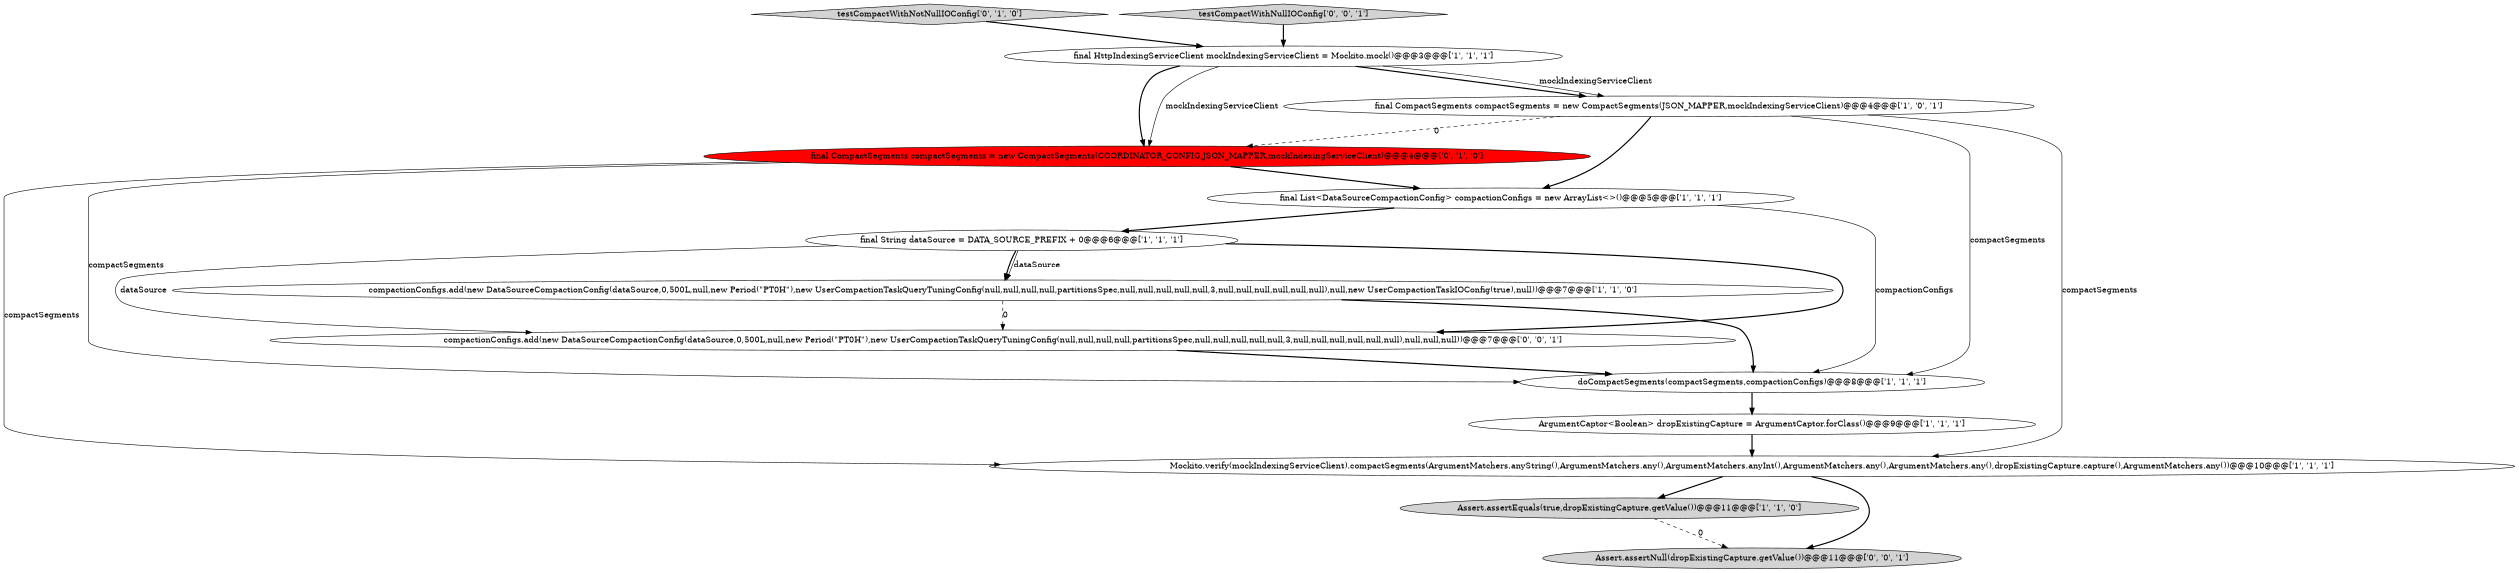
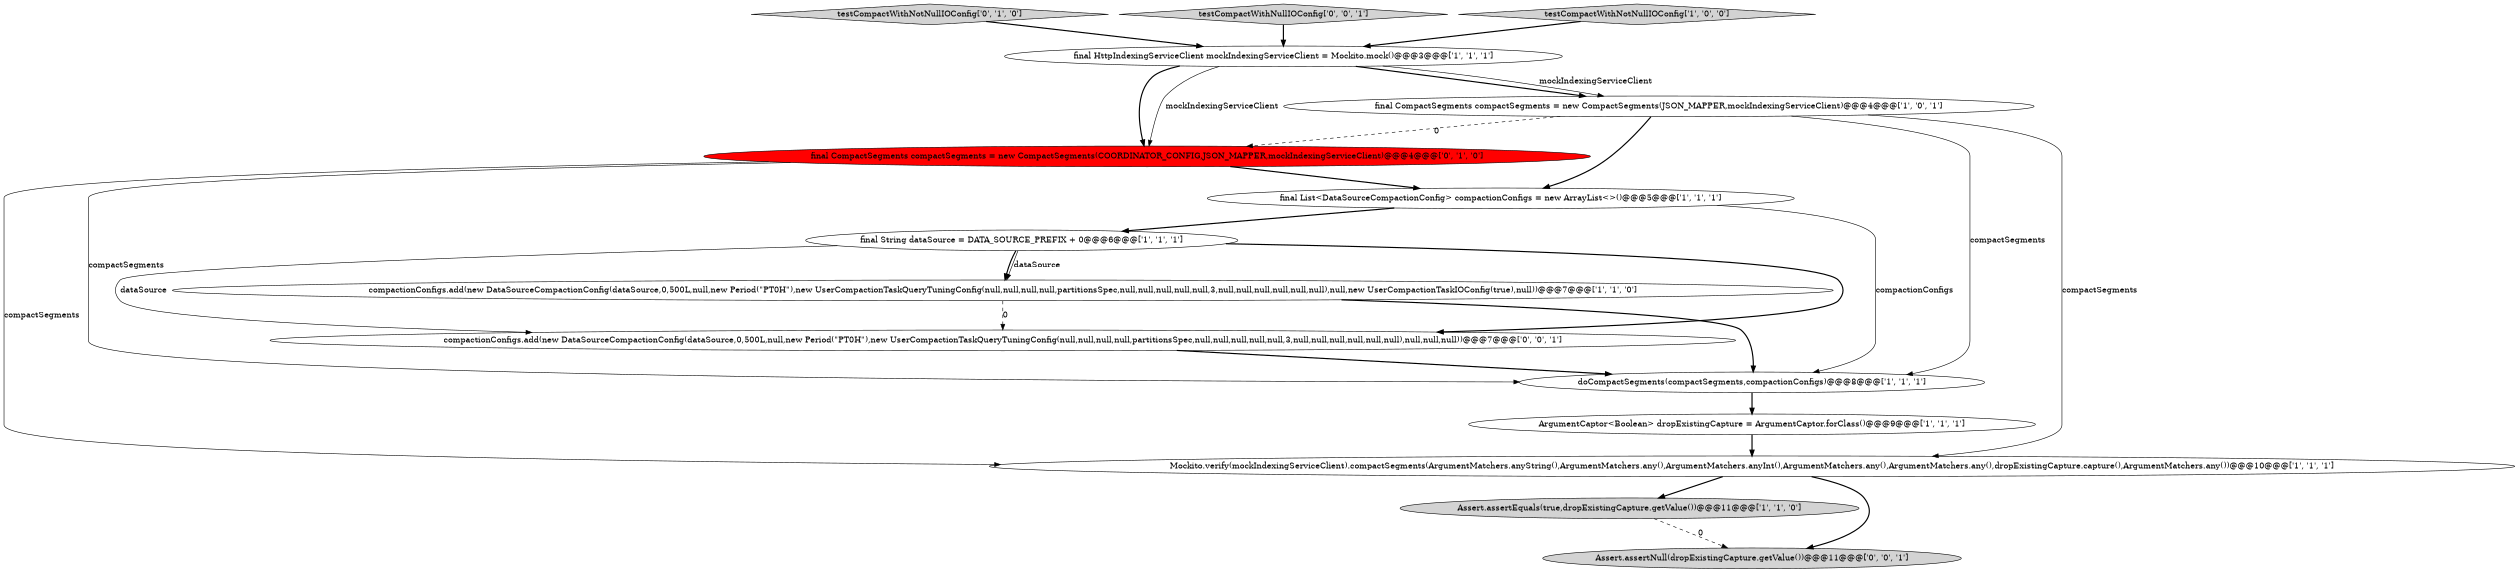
  digraph {
    node [fillcolor=white shape=ellipse style=filled]
    edge [style=bold]
    n1 [fillcolor=lightgray label="testCompactWithNotNullIOConfig['0', '1', '0']" shape=diamond]
    n2 [label="final HttpIndexingServiceClient mockIndexingServiceClient = Mockito.mock()@@@3@@@['1', '1', '1']"]
    n3 [label="compactionConfigs.add(new DataSourceCompactionConfig(dataSource,0,500L,null,new Period(\"PT0H\"),new UserCompactionTaskQueryTuningConfig(null,null,null,null,partitionsSpec,null,null,null,null,null,3,null,null,null,null,null,null),null,null,null))@@@7@@@['0', '0', '1']"]
    n4 [label="doCompactSegments(compactSegments,compactionConfigs)@@@8@@@['1', '1', '1']"]
    n5 [fillcolor=lightgray label="Assert.assertEquals(true,dropExistingCapture.getValue())@@@11@@@['1', '1', '0']"]
    n6 [fillcolor=lightgray label="Assert.assertNull(dropExistingCapture.getValue())@@@11@@@['0', '0', '1']"]
    n7 [label="compactionConfigs.add(new DataSourceCompactionConfig(dataSource,0,500L,null,new Period(\"PT0H\"),new UserCompactionTaskQueryTuningConfig(null,null,null,null,partitionsSpec,null,null,null,null,null,3,null,null,null,null,null,null),null,new UserCompactionTaskIOConfig(true),null))@@@7@@@['1', '1', '0']"]
    n8 [fillcolor=lightgray label="testCompactWithNullIOConfig['0', '0', '1']" shape=diamond]
    n9 [label="final List<DataSourceCompactionConfig> compactionConfigs = new ArrayList<>()@@@5@@@['1', '1', '1']"]
    n10 [label="final String dataSource = DATA_SOURCE_PREFIX + 0@@@6@@@['1', '1', '1']"]
    n11 [label="ArgumentCaptor<Boolean> dropExistingCapture = ArgumentCaptor.forClass()@@@9@@@['1', '1', '1']"]
    n12 [label="Mockito.verify(mockIndexingServiceClient).compactSegments(ArgumentMatchers.anyString(),ArgumentMatchers.any(),ArgumentMatchers.anyInt(),ArgumentMatchers.any(),ArgumentMatchers.any(),dropExistingCapture.capture(),ArgumentMatchers.any())@@@10@@@['1', '1', '1']"]
+   n13 [fillcolor=lightgray label="testCompactWithNotNullIOConfig['1', '0', '0']" shape=diamond]
    n14 [label="final CompactSegments compactSegments = new CompactSegments(JSON_MAPPER,mockIndexingServiceClient)@@@4@@@['1', '0', '1']"]
    n15 [fillcolor=red label="final CompactSegments compactSegments = new CompactSegments(COORDINATOR_CONFIG,JSON_MAPPER,mockIndexingServiceClient)@@@4@@@['0', '1', '0']"]
    n1 -> n2
    n2 -> n14
    n2 -> n14 [label=mockIndexingServiceClient style=solid]
    n2 -> n15
    n2 -> n15 [label=mockIndexingServiceClient style=solid]
    n3 -> n4
    n4 -> n11
    n5 -> n6 [label=0 style=dashed]
    n7 -> n3 [label=0 style=dashed]
    n7 -> n4
    n8 -> n2
    n9 -> n4 [label=compactionConfigs style=solid]
    n9 -> n10
    n10 -> n3
    n10 -> n3 [label=dataSource style=solid]
    n10 -> n7 [label=dataSource style=solid]
    n10 -> n7
    n11 -> n12
    n12 -> n5
    n12 -> n6
+   n13 -> n2
    n14 -> n4 [label=compactSegments style=solid]
    n14 -> n9
    n14 -> n12 [label=compactSegments style=solid]
    n14 -> n15 [label=0 style=dashed]
    n15 -> n4 [label=compactSegments style=solid]
    n15 -> n9
    n15 -> n12 [label=compactSegments style=solid]
  }
